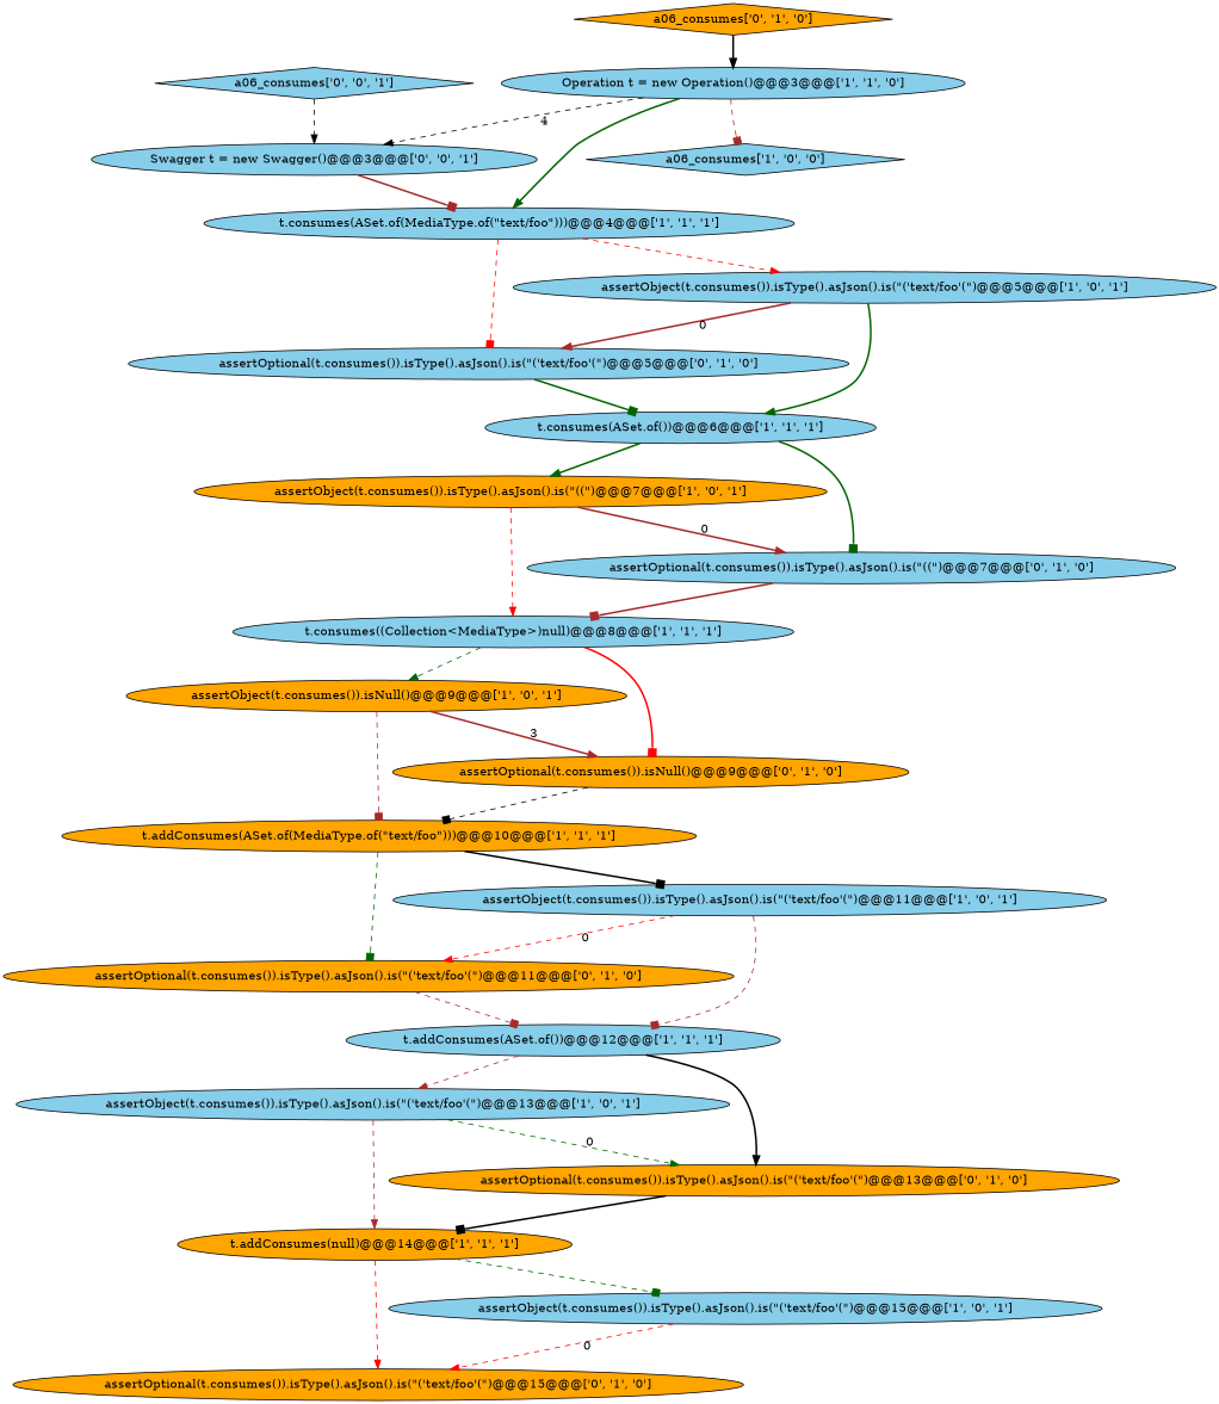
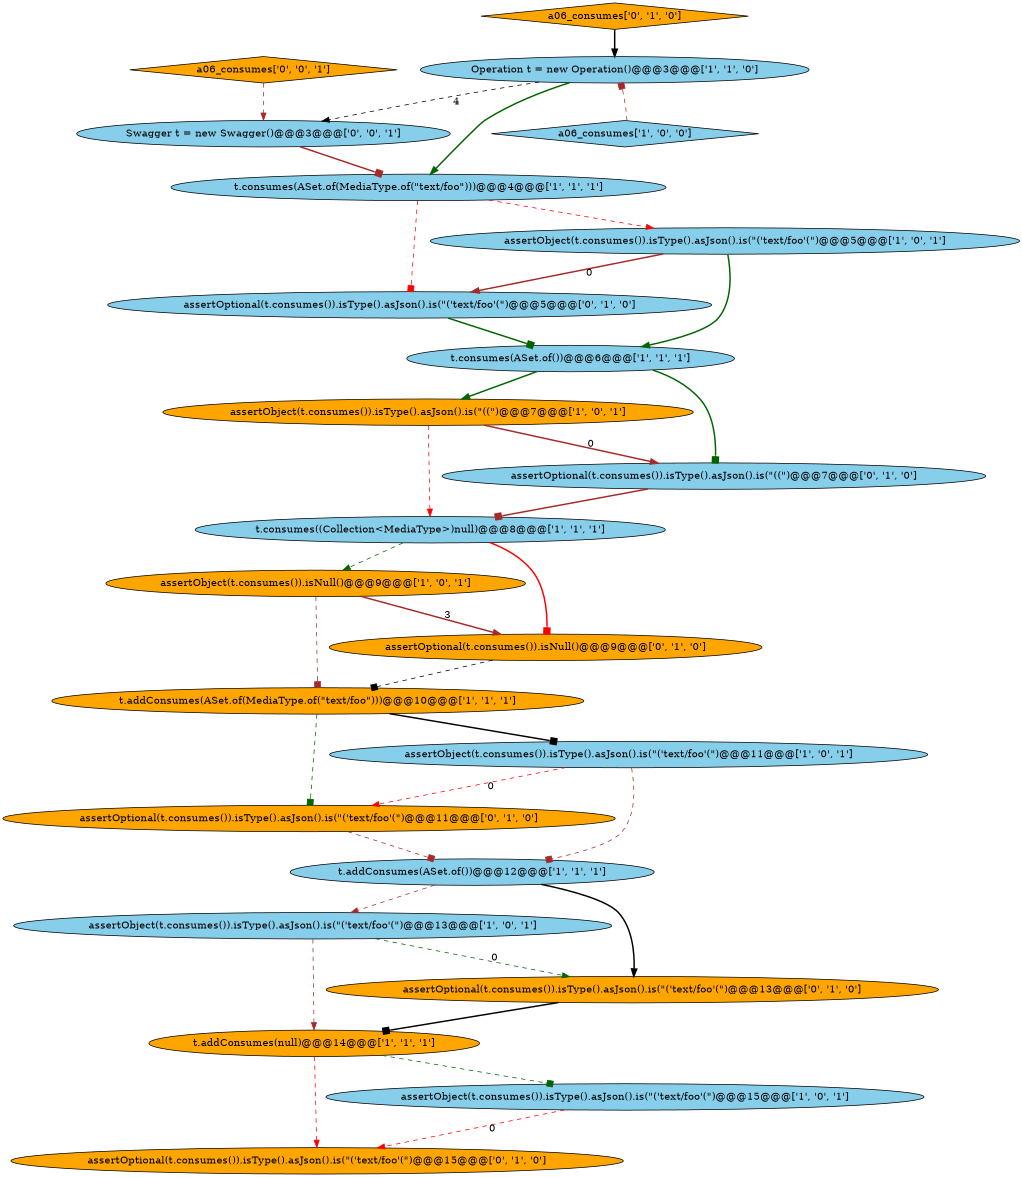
  digraph {
    node [fillcolor=skyblue shape=ellipse style=filled]
    edge [arrowhead=normal color=brown style=dashed]
    n1 [label="t.consumes(ASet.of(MediaType.of(\"text/foo\")))@@@4@@@['1', '1', '1']"]
    n2 [label="assertOptional(t.consumes()).isType().asJson().is(\"('text/foo'(\")@@@5@@@['0', '1', '0']"]
    n3 [label="assertObject(t.consumes()).isType().asJson().is(\"('text/foo'(\")@@@5@@@['1', '0', '1']"]
    n4 [label="t.consumes(ASet.of())@@@6@@@['1', '1', '1']"]
    n5 [label="t.addConsumes(ASet.of())@@@12@@@['1', '1', '1']"]
    n6 [label="assertObject(t.consumes()).isType().asJson().is(\"('text/foo'(\")@@@13@@@['1', '0', '1']"]
    n7 [fillcolor=orange label="assertOptional(t.consumes()).isType().asJson().is(\"('text/foo'(\")@@@13@@@['0', '1', '0']"]
    n8 [fillcolor=orange label="t.addConsumes(null)@@@14@@@['1', '1', '1']"]
    n9 [label="t.consumes((Collection<MediaType>)null)@@@8@@@['1', '1', '1']"]
    n10 [fillcolor=orange label="assertObject(t.consumes()).isNull()@@@9@@@['1', '0', '1']"]
    n11 [fillcolor=orange label="assertOptional(t.consumes()).isNull()@@@9@@@['0', '1', '0']"]
    n12 [fillcolor=orange label="t.addConsumes(ASet.of(MediaType.of(\"text/foo\")))@@@10@@@['1', '1', '1']"]
    n13 [fillcolor=orange label="assertObject(t.consumes()).isType().asJson().is(\"((\")@@@7@@@['1', '0', '1']"]
    n14 [label="assertOptional(t.consumes()).isType().asJson().is(\"((\")@@@7@@@['0', '1', '0']"]
    n15 [fillcolor=orange label="assertOptional(t.consumes()).isType().asJson().is(\"('text/foo'(\")@@@11@@@['0', '1', '0']"]
    n16 [label="assertObject(t.consumes()).isType().asJson().is(\"('text/foo'(\")@@@11@@@['1', '0', '1']"]
-   n17 [label="a06_consumes['0', '0', '1']" shape=diamond]
+   n17 [fillcolor=orange label="a06_consumes['0', '0', '1']" shape=diamond]
    n18 [label="Swagger t = new Swagger()@@@3@@@['0', '0', '1']"]
    n19 [label="Operation t = new Operation()@@@3@@@['1', '1', '0']"]
    n20 [label="a06_consumes['1', '0', '0']" shape=diamond]
    n21 [fillcolor=orange label="a06_consumes['0', '1', '0']" shape=diamond]
    n22 [label="assertObject(t.consumes()).isType().asJson().is(\"('text/foo'(\")@@@15@@@['1', '0', '1']"]
    n23 [fillcolor=orange label="assertOptional(t.consumes()).isType().asJson().is(\"('text/foo'(\")@@@15@@@['0', '1', '0']"]
    n1 -> n2 [arrowhead=box color=red]
    n1 -> n3 [color=red]
    n2 -> n4 [arrowhead=box color=darkgreen style=bold]
    n3 -> n2 [label=0 style=bold]
    n3 -> n4 [color=darkgreen style=bold]
    n4 -> n13 [color=darkgreen style=bold]
    n4 -> n14 [arrowhead=box color=darkgreen style=bold]
    n5 -> n6
    n5 -> n7 [color=black style=bold]
    n6 -> n7 [color=darkgreen label=0]
    n6 -> n8
    n7 -> n8 [arrowhead=box color=black style=bold]
    n8 -> n22 [arrowhead=box color=darkgreen]
    n8 -> n23 [color=red]
    n9 -> n10 [color=darkgreen]
    n9 -> n11 [arrowhead=box color=red style=bold]
    n10 -> n11 [label=3 style=bold]
    n10 -> n12 [arrowhead=box]
    n11 -> n12 [arrowhead=box color=black]
    n12 -> n15 [arrowhead=box color=darkgreen]
    n12 -> n16 [arrowhead=box color=black style=bold]
    n13 -> n9 [color=red]
    n13 -> n14 [label=0 style=bold]
    n14 -> n9 [arrowhead=box style=bold]
    n15 -> n5 [arrowhead=box]
    n16 -> n5 [arrowhead=box]
    n16 -> n15 [color=red label=0]
-   n17 -> n18 [color=black]
+   n17 -> n18
    n18 -> n1 [arrowhead=box style=bold]
    n19 -> n1 [color=darkgreen style=bold]
    n19 -> n18 [color=black label=4]
-   n19 -> n20 [arrowhead=box]
+   n20 -> n19 [arrowhead=box]
    n21 -> n19 [color=black style=bold]
    n22 -> n23 [color=red label=0]
  }
